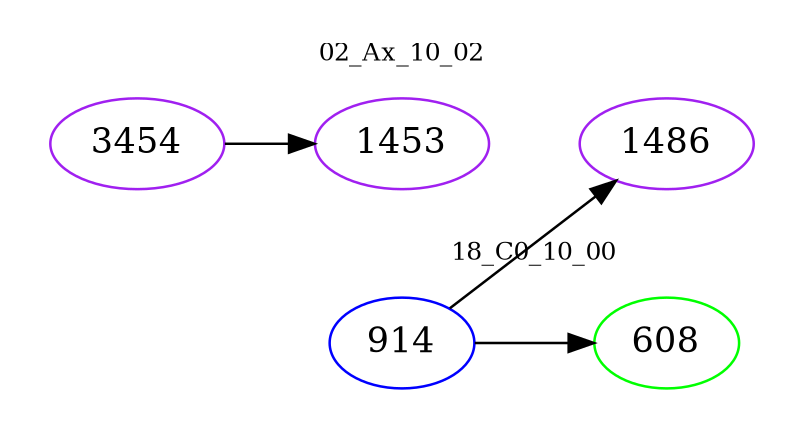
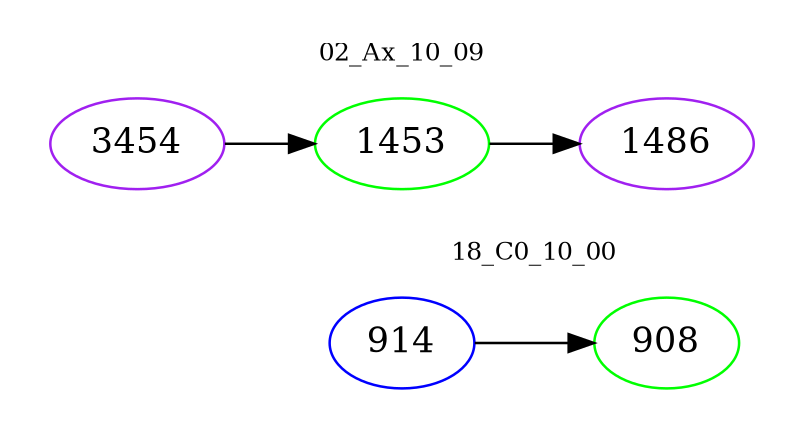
  digraph {
    rankdir=LR
    node [color=purple]
    edge [color=black]
    n1 [label=3454]
-   n2 [label=1453]
+   n2 [color=green label=1453]
    n3 [label=1486]
    n4 [color=blue label=914]
-   n5 [color=green label=608]
+   n5 [color=green label=908]
    subgraph cluster_1 {
      color=white
      fontsize=10
-     label="02_Ax_10_02"
+     label="02_Ax_10_09"
      n1
      n2
      n3
    }
    subgraph cluster_2 {
      color=white
      fontsize=10
      label="18_C0_10_00"
      n4
      n5
    }
    n1 -> n2
-   n4 -> n3
+   n2 -> n3
    n4 -> n5
  }
